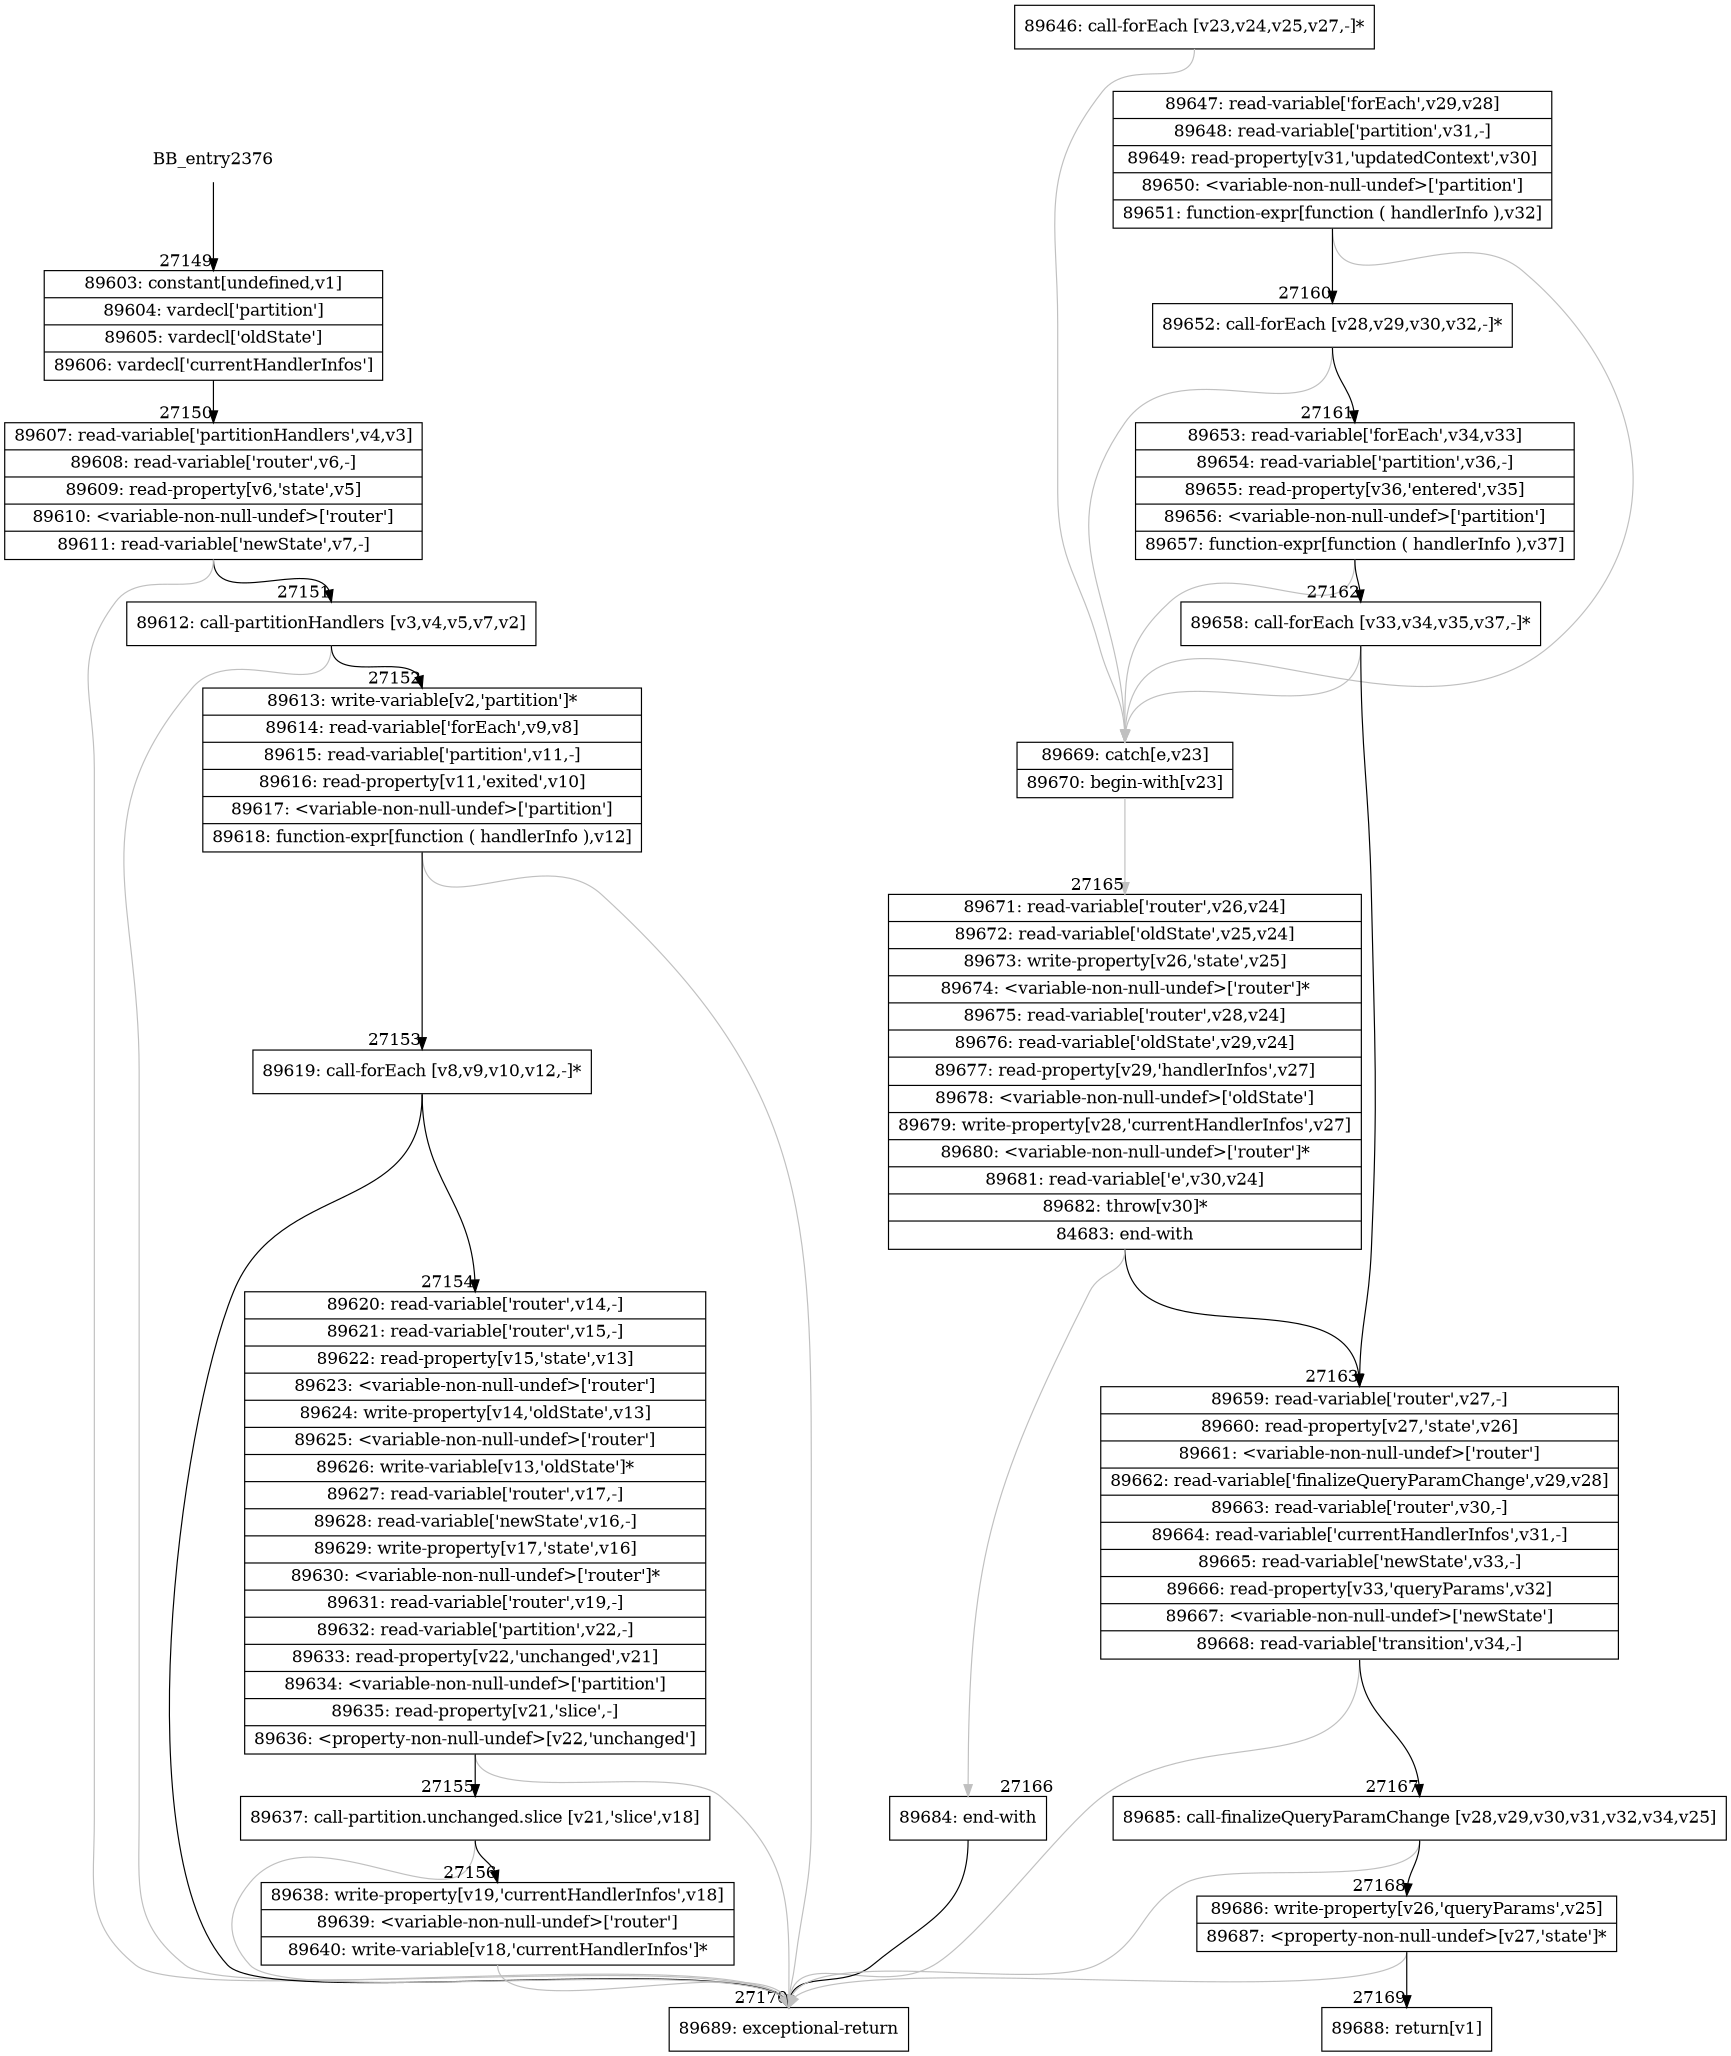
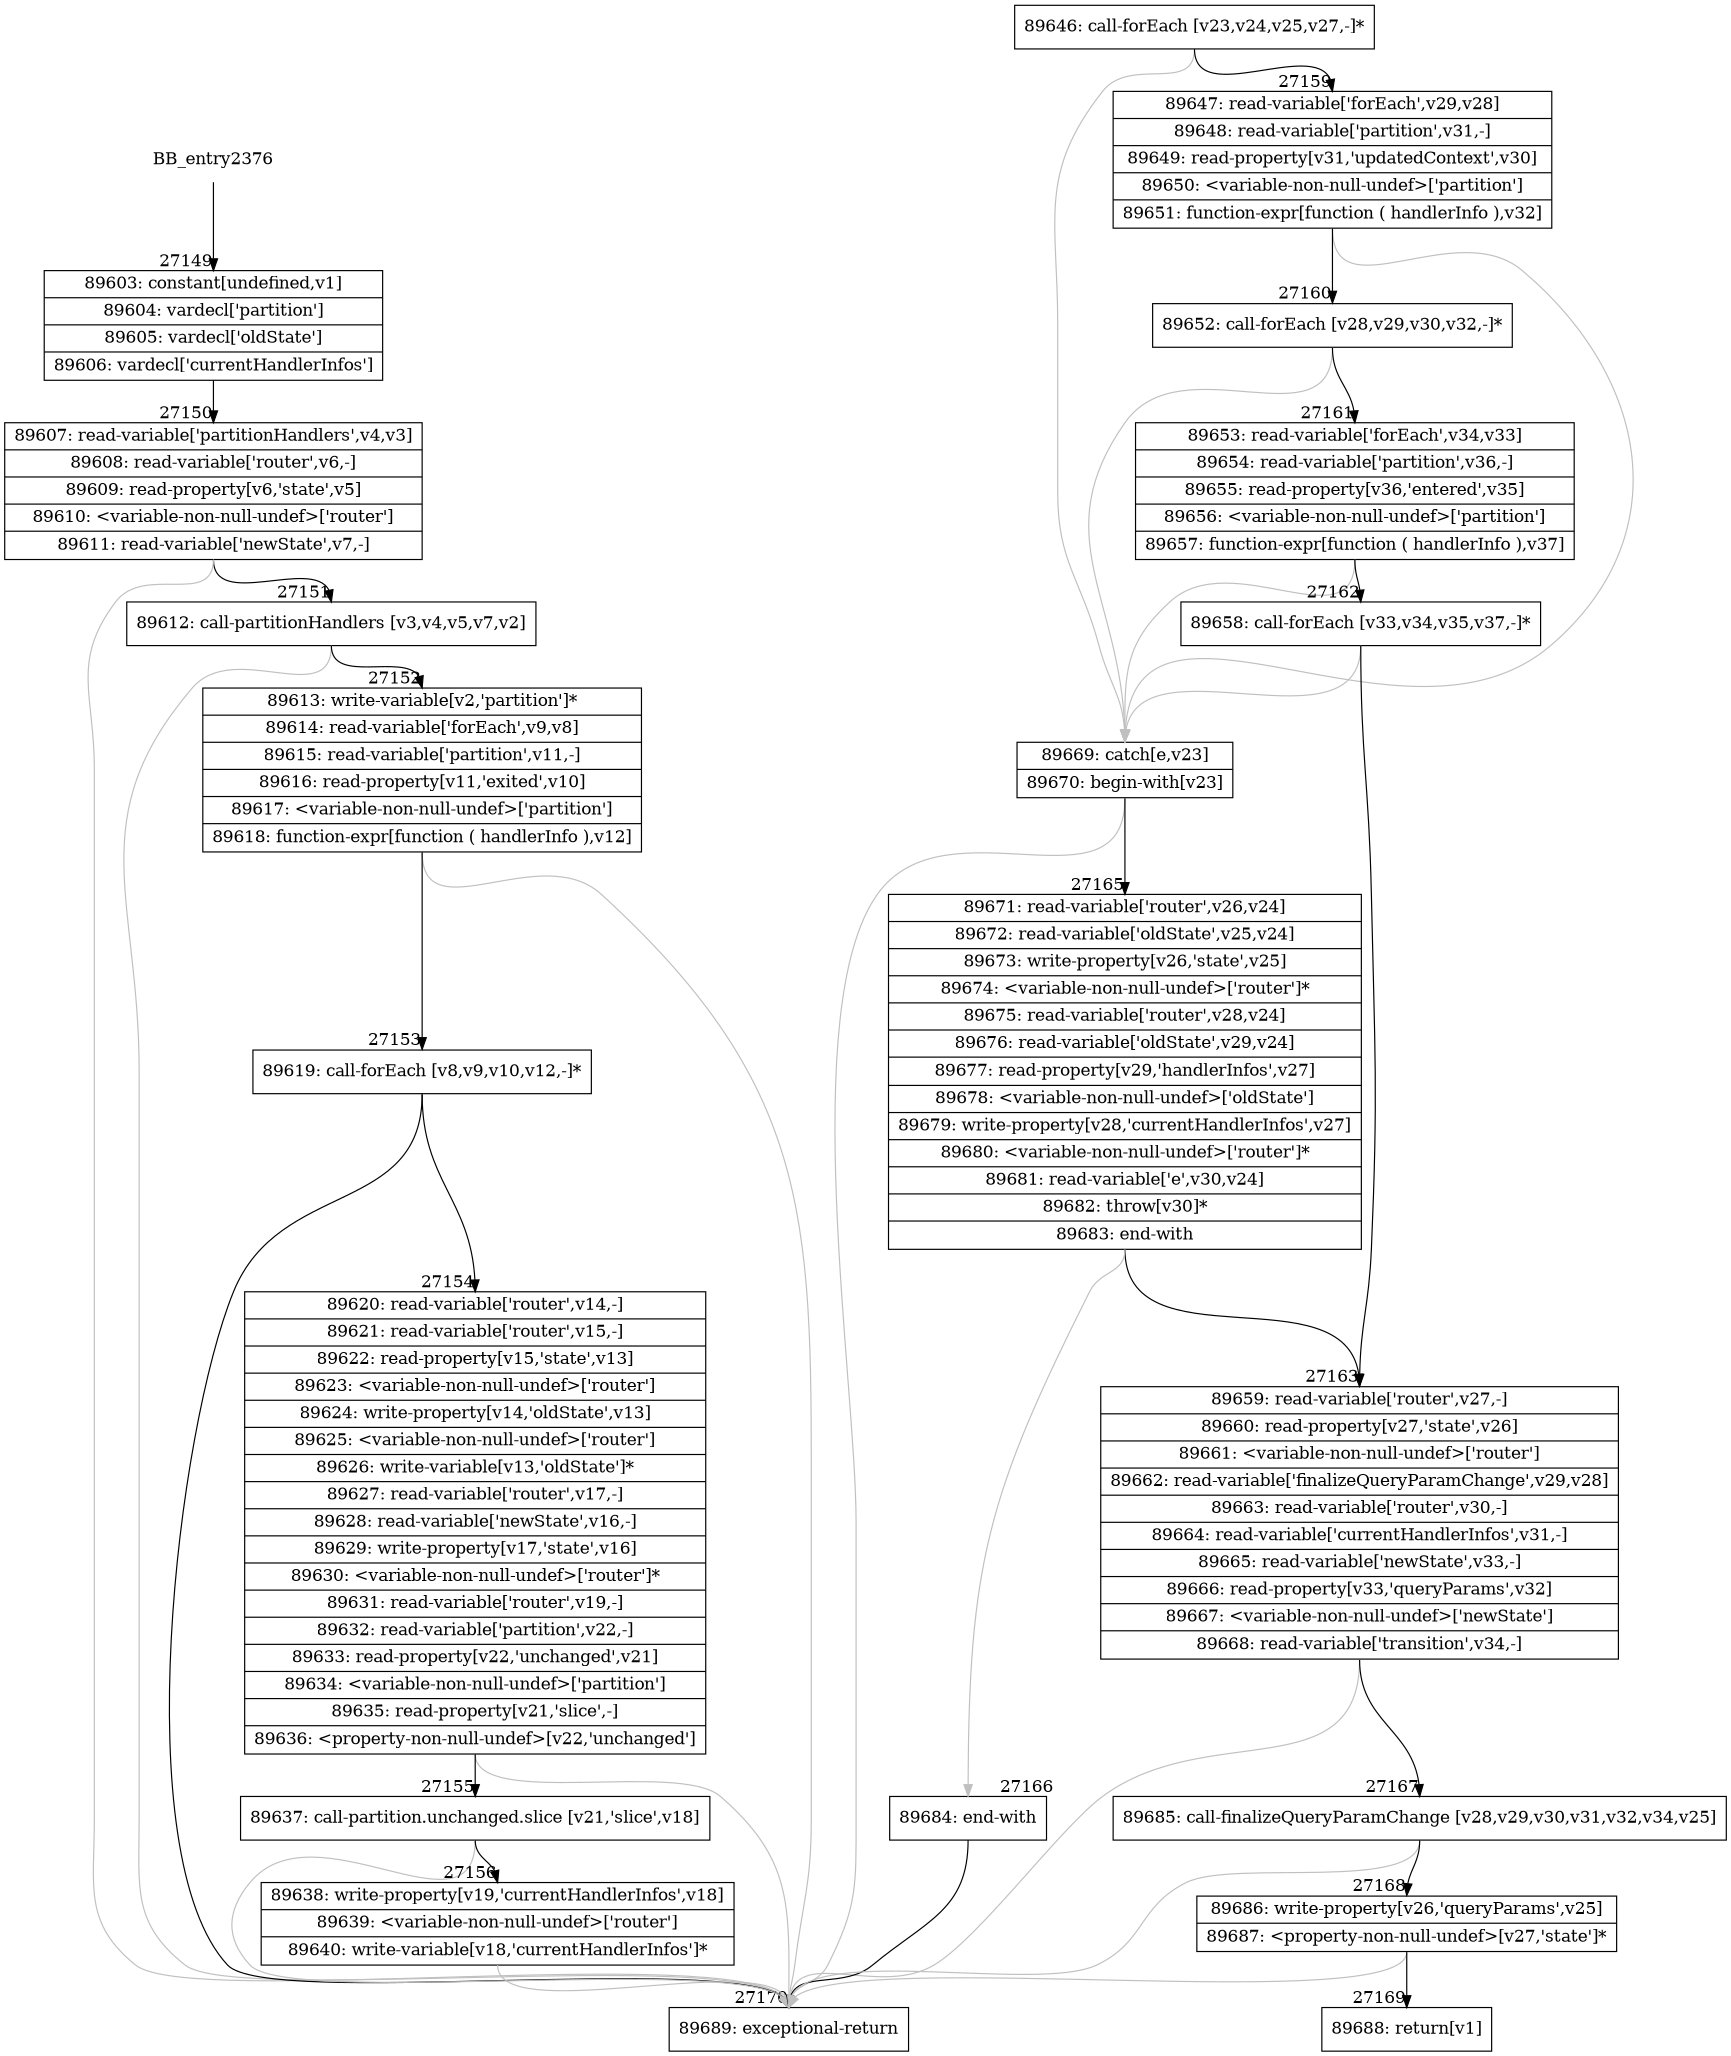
  digraph {
    rankdir=TD
    node [shape=record]
    edge [headport=n tailport=s]
    n1 [label=BB_entry2376 shape=none]
    n2 [label="{89603: constant[undefined,v1]|89604: vardecl['partition']|89605: vardecl['oldState']|89606: vardecl['currentHandlerInfos']}"]
    n3 [label="{89607: read-variable['partitionHandlers',v4,v3]|89608: read-variable['router',v6,-]|89609: read-property[v6,'state',v5]|89610: \<variable-non-null-undef\>['router']|89611: read-variable['newState',v7,-]}"]
    n4 [label="{89612: call-partitionHandlers [v3,v4,v5,v7,v2]}"]
    n5 [label="{89689: exceptional-return}"]
    n6 [label="{89613: write-variable[v2,'partition']*|89614: read-variable['forEach',v9,v8]|89615: read-variable['partition',v11,-]|89616: read-property[v11,'exited',v10]|89617: \<variable-non-null-undef\>['partition']|89618: function-expr[function ( handlerInfo ),v12]}"]
    n7 [label="{89619: call-forEach [v8,v9,v10,v12,-]*}"]
    n8 [label="{89620: read-variable['router',v14,-]|89621: read-variable['router',v15,-]|89622: read-property[v15,'state',v13]|89623: \<variable-non-null-undef\>['router']|89624: write-property[v14,'oldState',v13]|89625: \<variable-non-null-undef\>['router']|89626: write-variable[v13,'oldState']*|89627: read-variable['router',v17,-]|89628: read-variable['newState',v16,-]|89629: write-property[v17,'state',v16]|89630: \<variable-non-null-undef\>['router']*|89631: read-variable['router',v19,-]|89632: read-variable['partition',v22,-]|89633: read-property[v22,'unchanged',v21]|89634: \<variable-non-null-undef\>['partition']|89635: read-property[v21,'slice',-]|89636: \<property-non-null-undef\>[v22,'unchanged']}"]
    n9 [label="{89637: call-partition.unchanged.slice [v21,'slice',v18]}"]
    n10 [label="{89638: write-property[v19,'currentHandlerInfos',v18]|89639: \<variable-non-null-undef\>['router']|89640: write-variable[v18,'currentHandlerInfos']*}"]
    n11 [label="{89646: call-forEach [v23,v24,v25,v27,-]*}"]
    n12 [label="{89669: catch[e,v23]|89670: begin-with[v23]}"]
    n13 [label="{89647: read-variable['forEach',v29,v28]|89648: read-variable['partition',v31,-]|89649: read-property[v31,'updatedContext',v30]|89650: \<variable-non-null-undef\>['partition']|89651: function-expr[function ( handlerInfo ),v32]}"]
-   n14 [label="{89671: read-variable['router',v26,v24]|89672: read-variable['oldState',v25,v24]|89673: write-property[v26,'state',v25]|89674: \<variable-non-null-undef\>['router']*|89675: read-variable['router',v28,v24]|89676: read-variable['oldState',v29,v24]|89677: read-property[v29,'handlerInfos',v27]|89678: \<variable-non-null-undef\>['oldState']|89679: write-property[v28,'currentHandlerInfos',v27]|89680: \<variable-non-null-undef\>['router']*|89681: read-variable['e',v30,v24]|89682: throw[v30]*|84683: end-with}"]
+   n14 [label="{89671: read-variable['router',v26,v24]|89672: read-variable['oldState',v25,v24]|89673: write-property[v26,'state',v25]|89674: \<variable-non-null-undef\>['router']*|89675: read-variable['router',v28,v24]|89676: read-variable['oldState',v29,v24]|89677: read-property[v29,'handlerInfos',v27]|89678: \<variable-non-null-undef\>['oldState']|89679: write-property[v28,'currentHandlerInfos',v27]|89680: \<variable-non-null-undef\>['router']*|89681: read-variable['e',v30,v24]|89682: throw[v30]*|89683: end-with}"]
    n15 [label="{89652: call-forEach [v28,v29,v30,v32,-]*}"]
    n16 [label="{89659: read-variable['router',v27,-]|89660: read-property[v27,'state',v26]|89661: \<variable-non-null-undef\>['router']|89662: read-variable['finalizeQueryParamChange',v29,v28]|89663: read-variable['router',v30,-]|89664: read-variable['currentHandlerInfos',v31,-]|89665: read-variable['newState',v33,-]|89666: read-property[v33,'queryParams',v32]|89667: \<variable-non-null-undef\>['newState']|89668: read-variable['transition',v34,-]}"]
    n17 [label="{89684: end-with}"]
    n18 [label="{89653: read-variable['forEach',v34,v33]|89654: read-variable['partition',v36,-]|89655: read-property[v36,'entered',v35]|89656: \<variable-non-null-undef\>['partition']|89657: function-expr[function ( handlerInfo ),v37]}"]
    n19 [label="{89658: call-forEach [v33,v34,v35,v37,-]*}"]
    n20 [label="{89685: call-finalizeQueryParamChange [v28,v29,v30,v31,v32,v34,v25]}"]
    n21 [label="{89686: write-property[v26,'queryParams',v25]|89687: \<property-non-null-undef\>[v27,'state']*}"]
    n22 [label="{89688: return[v1]}"]
    n1 -> n2 [headlabel="    27149"]
    n2 -> n3 [headlabel="      27150"]
    n3 -> n4 [headlabel="      27151"]
    n3 -> n5 [color=gray headlabel="      27170"]
    n4 -> n5 [color=gray]
    n4 -> n6 [headlabel="      27152"]
    n6 -> n5 [color=gray]
    n6 -> n7 [headlabel="      27153"]
    n7 -> n5 [color=black]
    n7 -> n8 [headlabel="      27154"]
    n8 -> n5 [color=gray]
    n8 -> n9 [headlabel="      27155"]
    n9 -> n5 [color=gray]
    n9 -> n10 [headlabel="      27156"]
    n10 -> n5 [color=gray]
    n11 -> n12 [color=gray]
-   n12 -> n14 [headlabel="      27165" color=gray]
+   n11 -> n13 [headlabel="      27159"]
+   n12 -> n5 [color=gray]
+   n12 -> n14 [headlabel="      27165"]
    n13 -> n12 [color=gray]
    n13 -> n15 [headlabel="      27160"]
    n14 -> n16
    n14 -> n17 [color=gray headlabel="      27166"]
    n15 -> n12 [color=gray]
    n15 -> n18 [headlabel="      27161"]
    n16 -> n5 [color=gray]
    n16 -> n20 [headlabel="      27167"]
    n17 -> n5
    n18 -> n12 [color=gray]
    n18 -> n19 [headlabel="      27162"]
    n19 -> n12 [color=gray]
    n19 -> n16 [headlabel="      27163"]
    n20 -> n5 [color=gray]
    n20 -> n21 [headlabel="      27168"]
    n21 -> n5 [color=gray]
    n21 -> n22 [headlabel="      27169"]
  }
